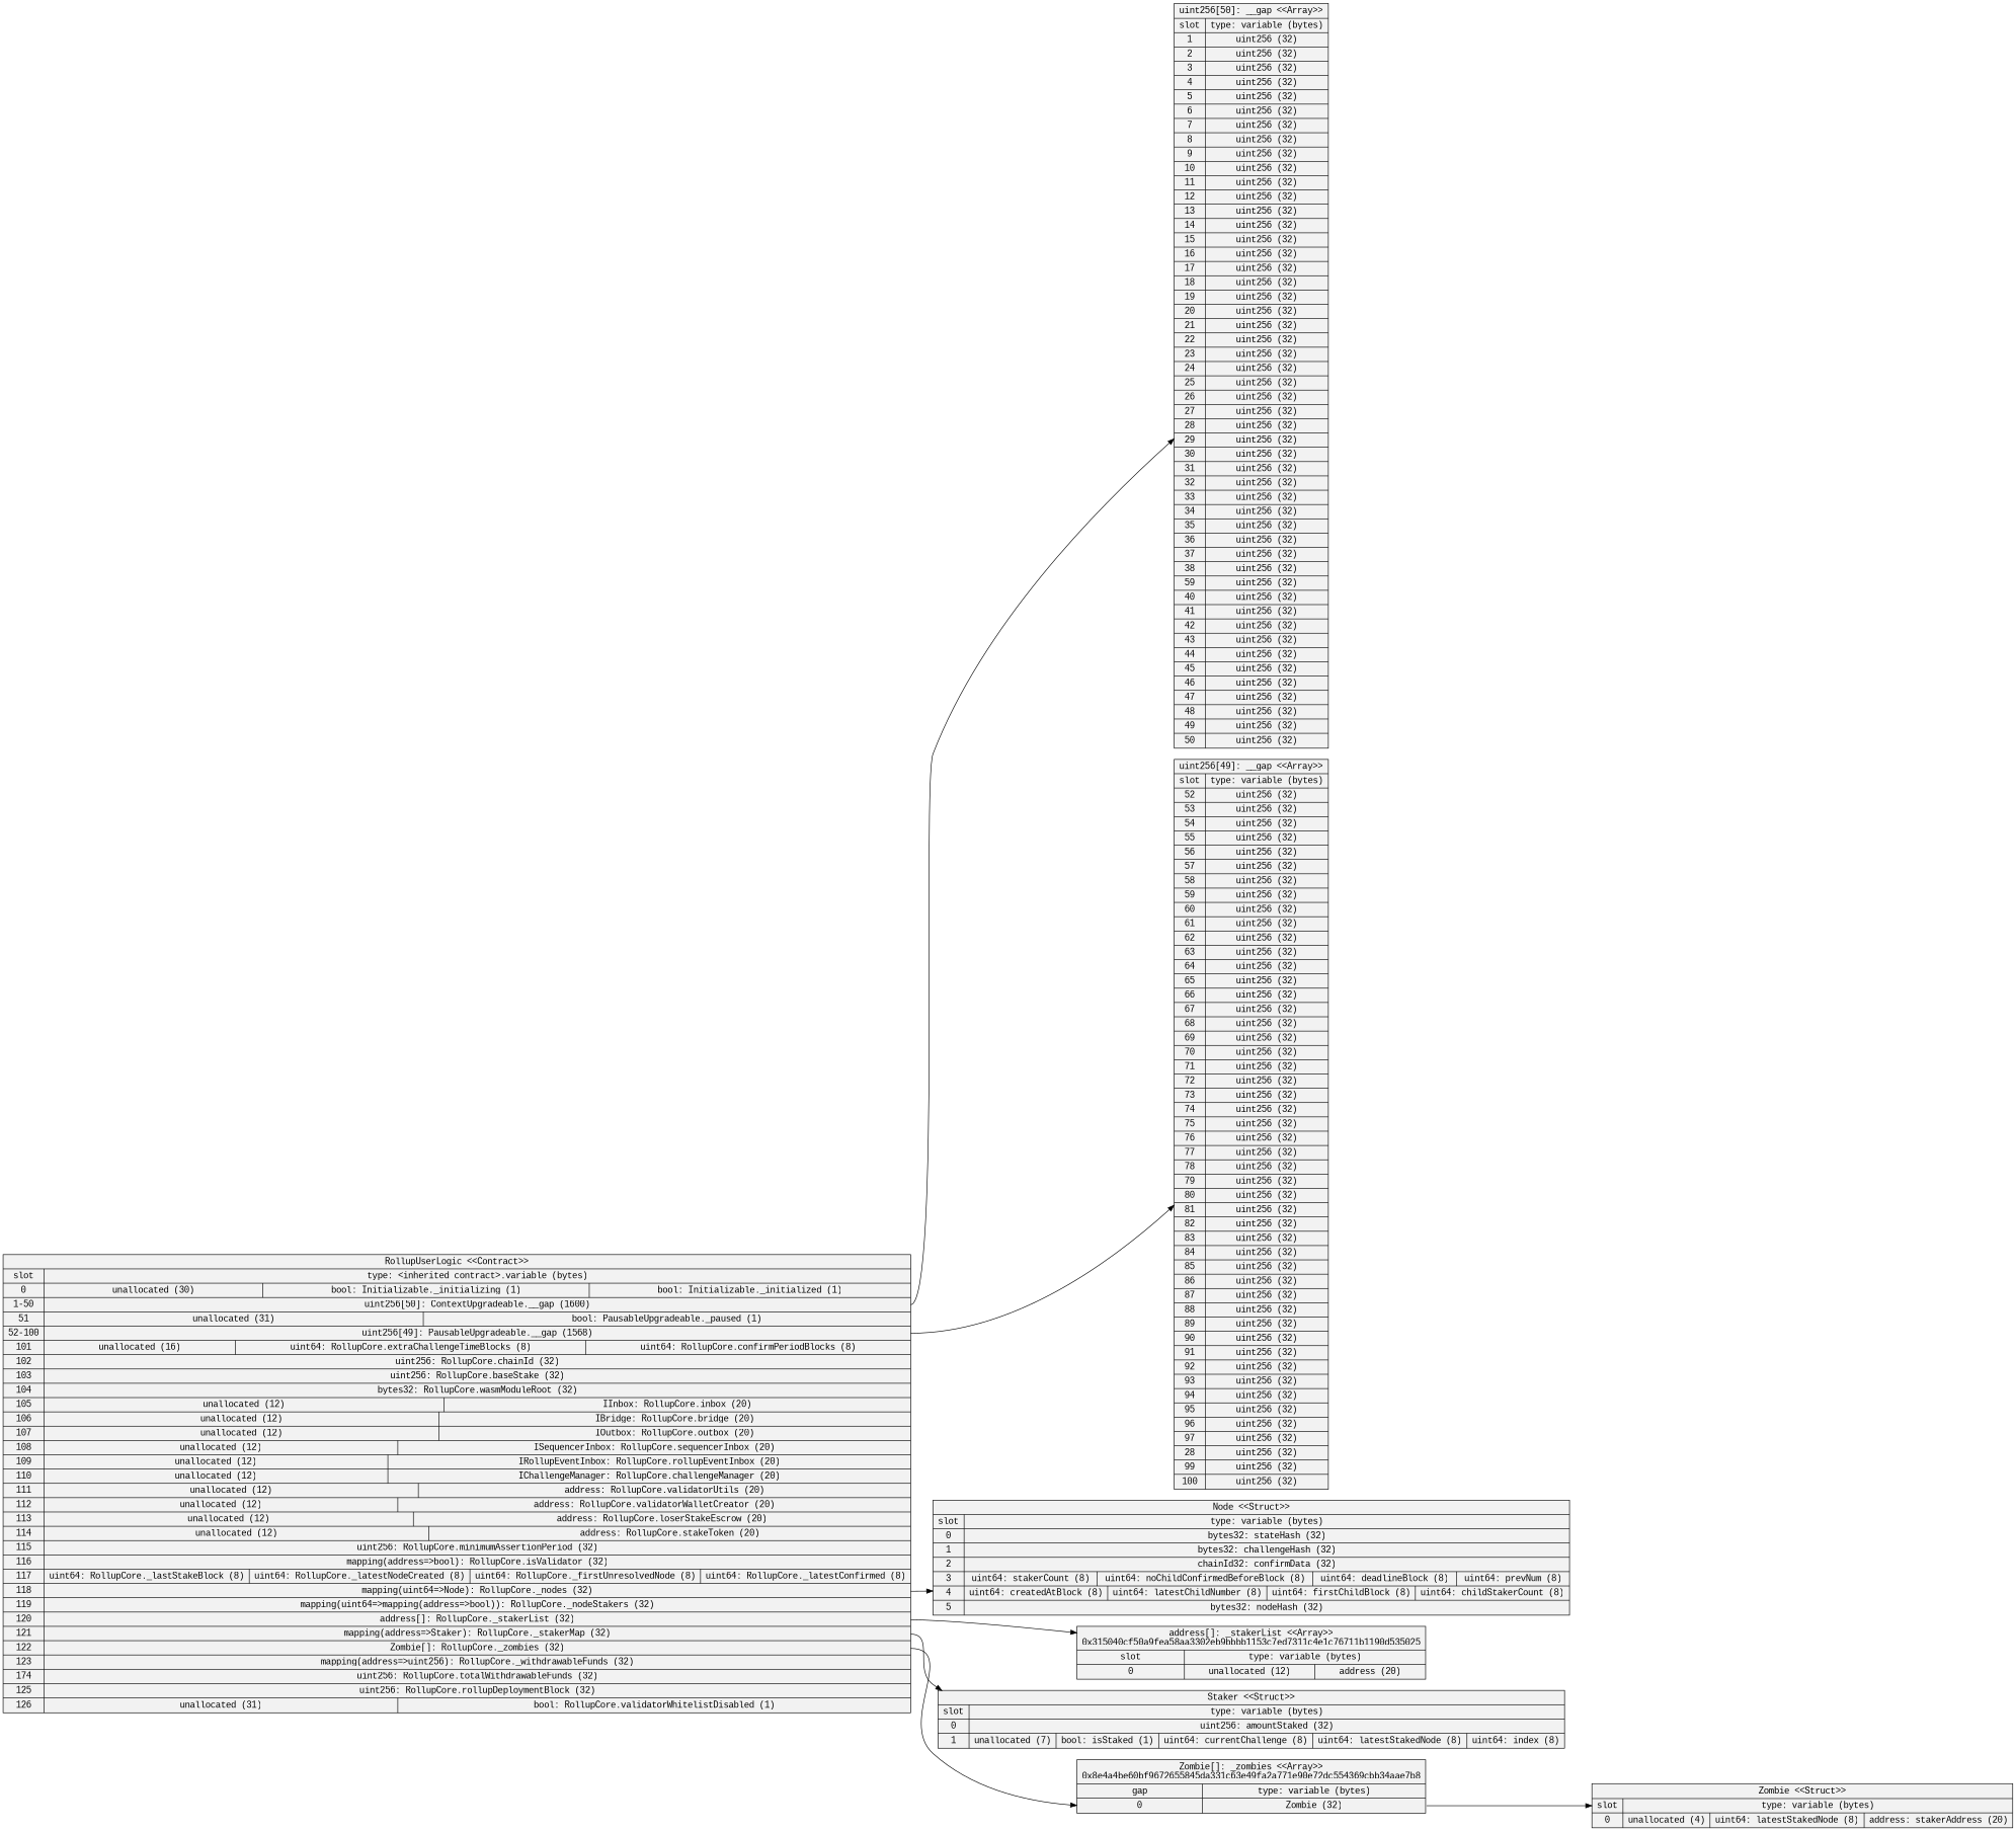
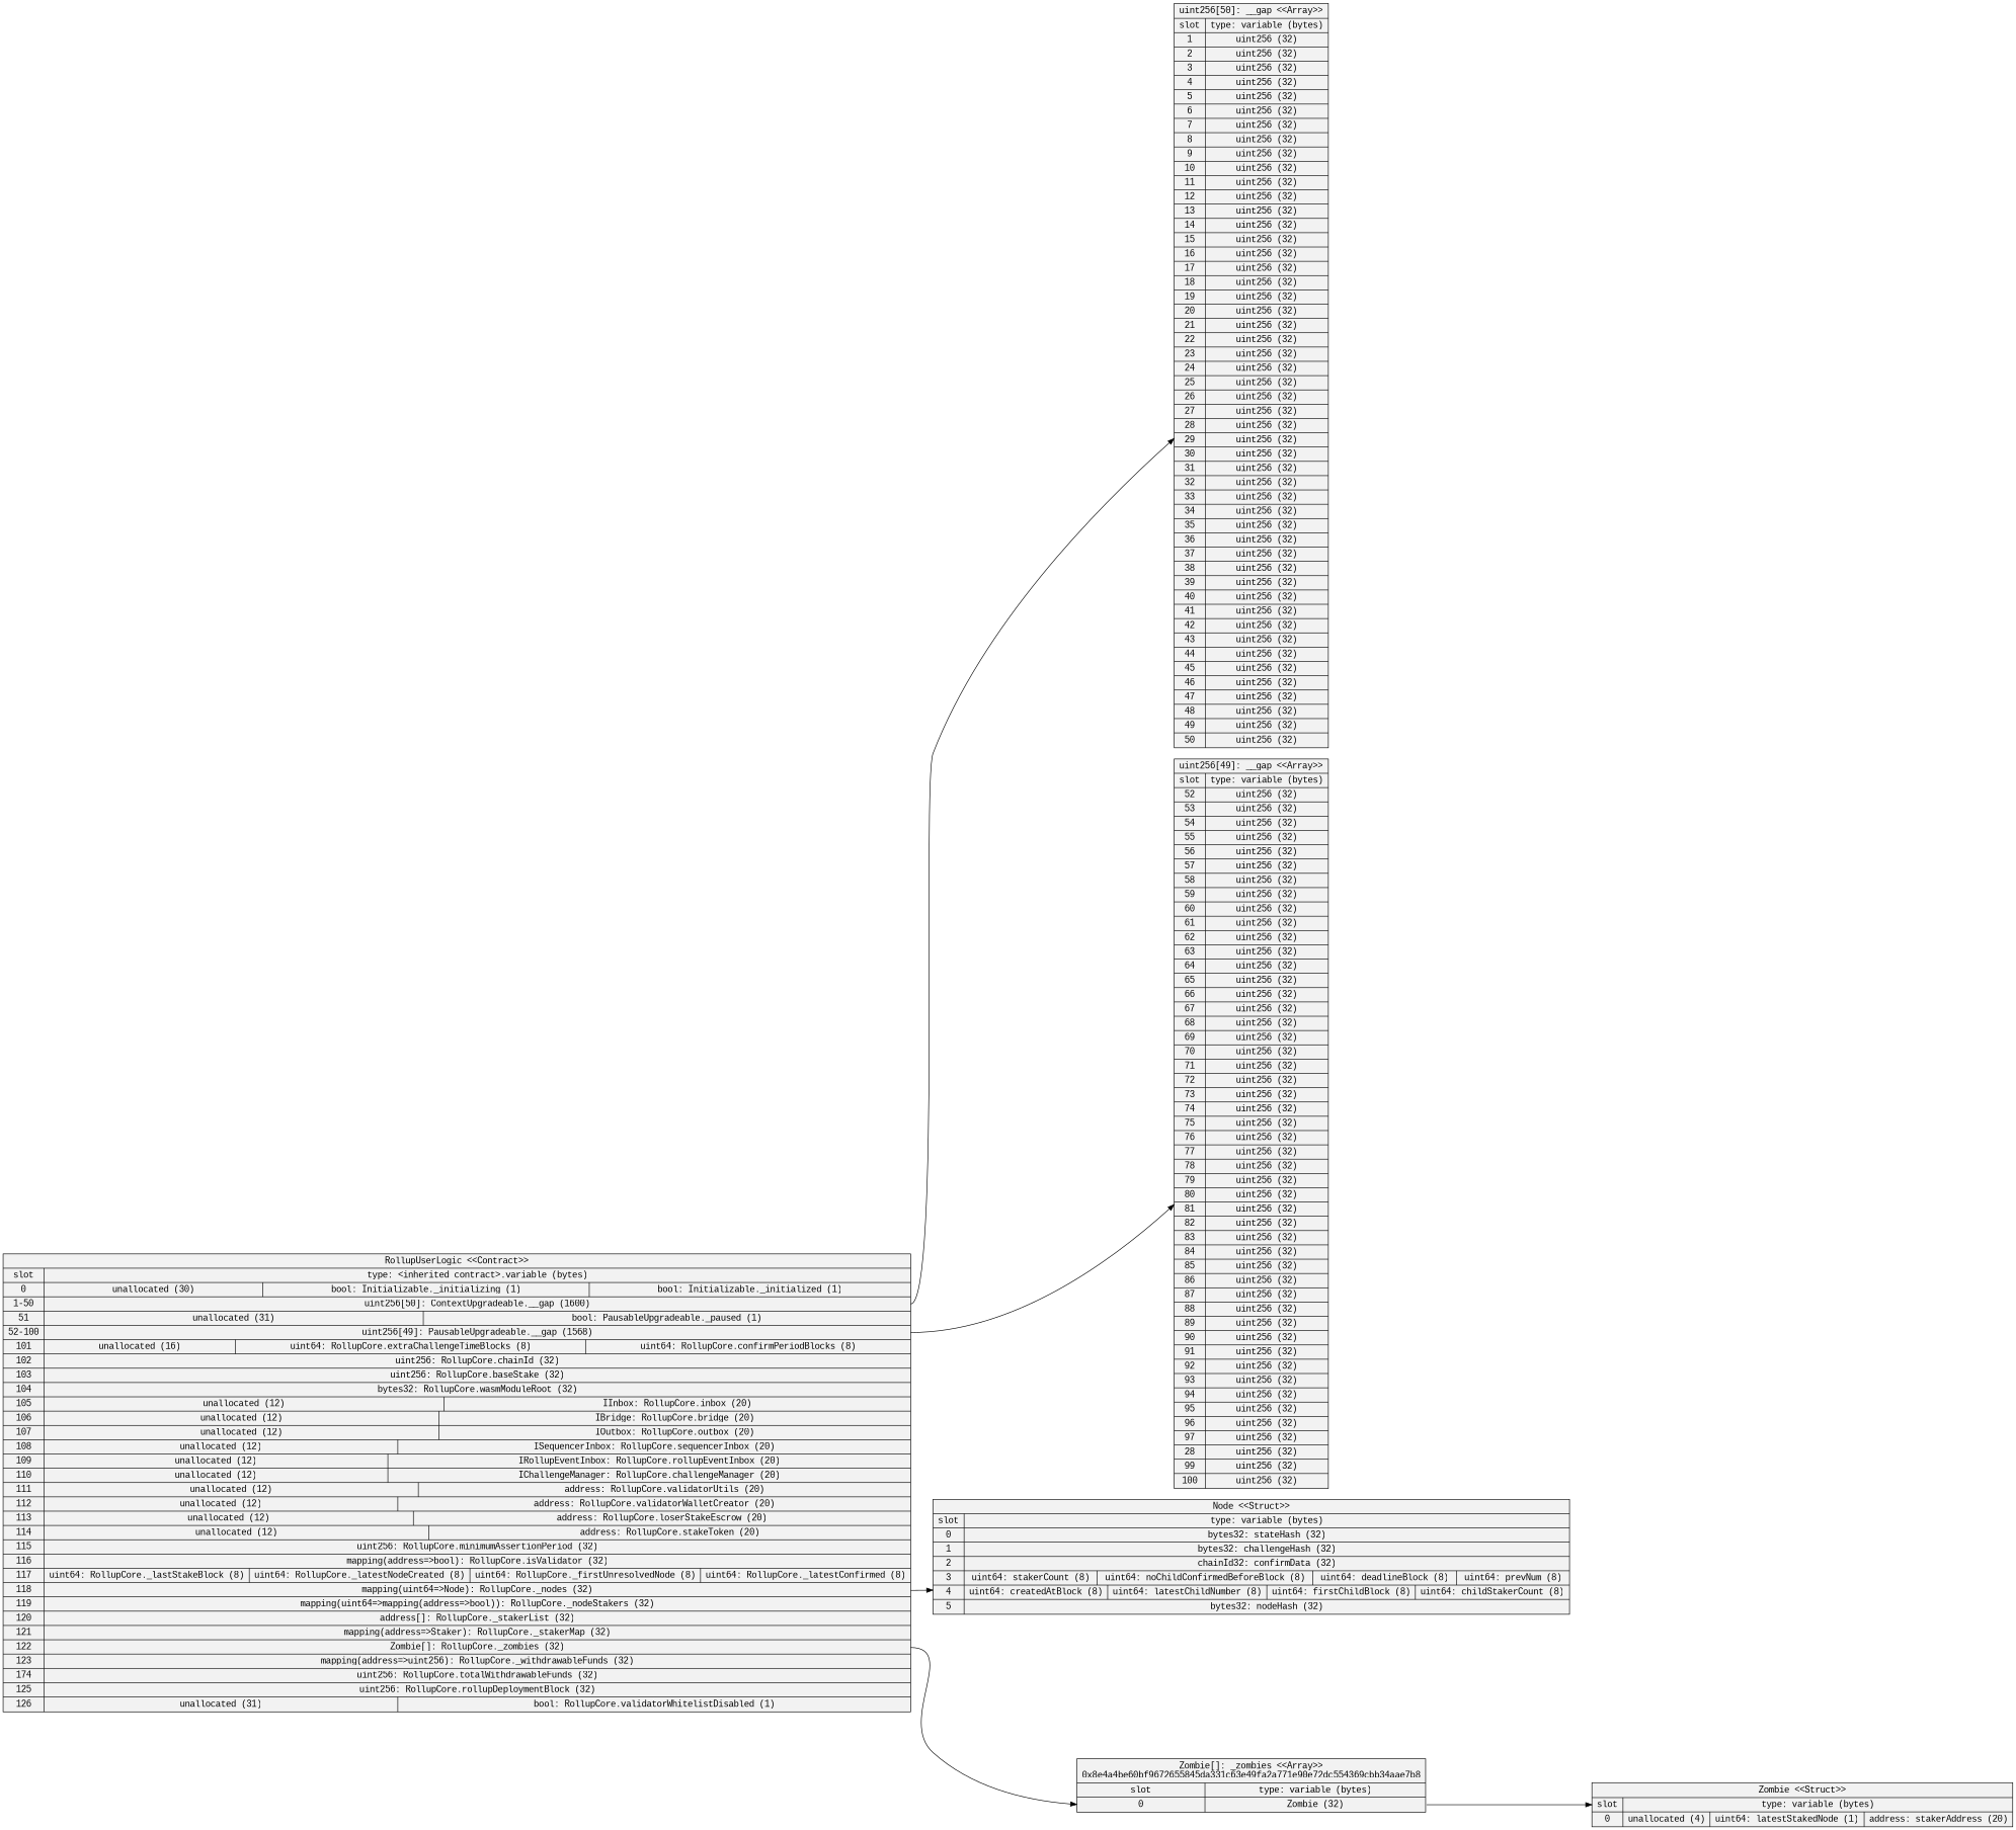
  digraph {
    arrowhead=open
    color=black
    rankdir=LR
    node [fillcolor=gray95 fontname="Courier New" shape=record style=filled]
    n1 [label="RollupUserLogic \<\<Contract\>\>\n | {{ slot| 0 | 1-50 | 51 | 52-100 | 101 | 102 | 103 | 104 | 105 | 106 | 107 | 108 | 109 | 110 | 111 | 112 | 113 | 114 | 115 | 116 | 117 | 118 | 119 | 120 | 121 | 122 | 123 | 174 | 125 | 126 } | { type: \<inherited contract\>.variable (bytes) | {  unallocated (30)  |  bool: Initializable._initializing (1)  |  bool: Initializable._initialized (1) } | { <53> uint256[50]: ContextUpgradeable.__gap (1600) } | {  unallocated (31)  |  bool: PausableUpgradeable._paused (1) } | { <104> uint256[49]: PausableUpgradeable.__gap (1568) } | {  unallocated (16)  |  uint64: RollupCore.extraChallengeTimeBlocks (8)  |  uint64: RollupCore.confirmPeriodBlocks (8) } | {  uint256: RollupCore.chainId (32) } | {  uint256: RollupCore.baseStake (32) } | {  bytes32: RollupCore.wasmModuleRoot (32) } | {  unallocated (12)  |  IInbox: RollupCore.inbox (20) } | {  unallocated (12)  |  IBridge: RollupCore.bridge (20) } | {  unallocated (12)  |  IOutbox: RollupCore.outbox (20) } | {  unallocated (12)  |  ISequencerInbox: RollupCore.sequencerInbox (20) } | {  unallocated (12)  |  IRollupEventInbox: RollupCore.rollupEventInbox (20) } | {  unallocated (12)  |  IChallengeManager: RollupCore.challengeManager (20) } | {  unallocated (12)  |  address: RollupCore.validatorUtils (20) } | {  unallocated (12)  |  address: RollupCore.validatorWalletCreator (20) } | {  unallocated (12)  |  address: RollupCore.loserStakeEscrow (20) } | {  unallocated (12)  |  address: RollupCore.stakeToken (20) } | {  uint256: RollupCore.minimumAssertionPeriod (32) } | {  mapping\(address=\>bool\): RollupCore.isValidator (32) } | {  uint64: RollupCore._lastStakeBlock (8)  |  uint64: RollupCore._latestNodeCreated (8)  |  uint64: RollupCore._firstUnresolvedNode (8)  |  uint64: RollupCore._latestConfirmed (8) } | { <138> mapping\(uint64=\>Node\): RollupCore._nodes (32) } | {  mapping\(uint64=\>mapping\(address=\>bool\)\): RollupCore._nodeStakers (32) } | { <141> address[]: RollupCore._stakerList (32) } | { <147> mapping\(address=\>Staker\): RollupCore._stakerMap (32) } | { <151> Zombie[]: RollupCore._zombies (32) } | {  mapping\(address=\>uint256\): RollupCore._withdrawableFunds (32) } | {  uint256: RollupCore.totalWithdrawableFunds (32) } | {  uint256: RollupCore.rollupDeploymentBlock (32) } | {  unallocated (31)  |  bool: RollupCore.validatorWhitelistDisabled (1) }}}"]
-   n2 [label="uint256[50]: __gap \<\<Array\>\>\n | {{ slot| 1 | 2 | 3 | 4 | 5 | 6 | 7 | 8 | 9 | 10 | 11 | 12 | 13 | 14 | 15 | 16 | 17 | 18 | 19 | 20 | 21 | 22 | 23 | 24 | 25 | 26 | 27 | 28 | 29 | 30 | 31 | 32 | 33 | 34 | 35 | 36 | 37 | 38 | 59 | 40 | 41 | 42 | 43 | 44 | 45 | 46 | 47 | 48 | 49 | 50 } | { type: variable (bytes) | {  uint256 (32) } | {  uint256 (32) } | {  uint256 (32) } | {  uint256 (32) } | {  uint256 (32) } | {  uint256 (32) } | {  uint256 (32) } | {  uint256 (32) } | {  uint256 (32) } | {  uint256 (32) } | {  uint256 (32) } | {  uint256 (32) } | {  uint256 (32) } | {  uint256 (32) } | {  uint256 (32) } | {  uint256 (32) } | {  uint256 (32) } | {  uint256 (32) } | {  uint256 (32) } | {  uint256 (32) } | {  uint256 (32) } | {  uint256 (32) } | {  uint256 (32) } | {  uint256 (32) } | {  uint256 (32) } | {  uint256 (32) } | {  uint256 (32) } | {  uint256 (32) } | {  uint256 (32) } | {  uint256 (32) } | {  uint256 (32) } | {  uint256 (32) } | {  uint256 (32) } | {  uint256 (32) } | {  uint256 (32) } | {  uint256 (32) } | {  uint256 (32) } | {  uint256 (32) } | {  uint256 (32) } | {  uint256 (32) } | {  uint256 (32) } | {  uint256 (32) } | {  uint256 (32) } | {  uint256 (32) } | {  uint256 (32) } | {  uint256 (32) } | {  uint256 (32) } | {  uint256 (32) } | {  uint256 (32) } | {  uint256 (32) }}}"]
+   n2 [label="uint256[50]: __gap \<\<Array\>\>\n | {{ slot| 1 | 2 | 3 | 4 | 5 | 6 | 7 | 8 | 9 | 10 | 11 | 12 | 13 | 14 | 15 | 16 | 17 | 18 | 19 | 20 | 21 | 22 | 23 | 24 | 25 | 26 | 27 | 28 | 29 | 30 | 31 | 32 | 33 | 34 | 35 | 36 | 37 | 38 | 39 | 40 | 41 | 42 | 43 | 44 | 45 | 46 | 47 | 48 | 49 | 50 } | { type: variable (bytes) | {  uint256 (32) } | {  uint256 (32) } | {  uint256 (32) } | {  uint256 (32) } | {  uint256 (32) } | {  uint256 (32) } | {  uint256 (32) } | {  uint256 (32) } | {  uint256 (32) } | {  uint256 (32) } | {  uint256 (32) } | {  uint256 (32) } | {  uint256 (32) } | {  uint256 (32) } | {  uint256 (32) } | {  uint256 (32) } | {  uint256 (32) } | {  uint256 (32) } | {  uint256 (32) } | {  uint256 (32) } | {  uint256 (32) } | {  uint256 (32) } | {  uint256 (32) } | {  uint256 (32) } | {  uint256 (32) } | {  uint256 (32) } | {  uint256 (32) } | {  uint256 (32) } | {  uint256 (32) } | {  uint256 (32) } | {  uint256 (32) } | {  uint256 (32) } | {  uint256 (32) } | {  uint256 (32) } | {  uint256 (32) } | {  uint256 (32) } | {  uint256 (32) } | {  uint256 (32) } | {  uint256 (32) } | {  uint256 (32) } | {  uint256 (32) } | {  uint256 (32) } | {  uint256 (32) } | {  uint256 (32) } | {  uint256 (32) } | {  uint256 (32) } | {  uint256 (32) } | {  uint256 (32) } | {  uint256 (32) } | {  uint256 (32) }}}"]
    n3 [label="uint256[49]: __gap \<\<Array\>\>\n | {{ slot| 52 | 53 | 54 | 55 | 56 | 57 | 58 | 59 | 60 | 61 | 62 | 63 | 64 | 65 | 66 | 67 | 68 | 69 | 70 | 71 | 72 | 73 | 74 | 75 | 76 | 77 | 78 | 79 | 80 | 81 | 82 | 83 | 84 | 85 | 86 | 87 | 88 | 89 | 90 | 91 | 92 | 93 | 94 | 95 | 96 | 97 | 28 | 99 | 100 } | { type: variable (bytes) | {  uint256 (32) } | {  uint256 (32) } | {  uint256 (32) } | {  uint256 (32) } | {  uint256 (32) } | {  uint256 (32) } | {  uint256 (32) } | {  uint256 (32) } | {  uint256 (32) } | {  uint256 (32) } | {  uint256 (32) } | {  uint256 (32) } | {  uint256 (32) } | {  uint256 (32) } | {  uint256 (32) } | {  uint256 (32) } | {  uint256 (32) } | {  uint256 (32) } | {  uint256 (32) } | {  uint256 (32) } | {  uint256 (32) } | {  uint256 (32) } | {  uint256 (32) } | {  uint256 (32) } | {  uint256 (32) } | {  uint256 (32) } | {  uint256 (32) } | {  uint256 (32) } | {  uint256 (32) } | {  uint256 (32) } | {  uint256 (32) } | {  uint256 (32) } | {  uint256 (32) } | {  uint256 (32) } | {  uint256 (32) } | {  uint256 (32) } | {  uint256 (32) } | {  uint256 (32) } | {  uint256 (32) } | {  uint256 (32) } | {  uint256 (32) } | {  uint256 (32) } | {  uint256 (32) } | {  uint256 (32) } | {  uint256 (32) } | {  uint256 (32) } | {  uint256 (32) } | {  uint256 (32) } | {  uint256 (32) }}}"]
    n4 [label="Node \<\<Struct\>\>\n | {{ slot| 0 | 1 | 2 | 3 | 4 | 5 } | { type: variable (bytes) | {  bytes32: stateHash (32) } | {  bytes32: challengeHash (32) } | {  chainId32: confirmData (32) } | {  uint64: stakerCount (8)  |  uint64: noChildConfirmedBeforeBlock (8)  |  uint64: deadlineBlock (8)  |  uint64: prevNum (8) } | {  uint64: createdAtBlock (8)  |  uint64: latestChildNumber (8)  |  uint64: firstChildBlock (8)  |  uint64: childStakerCount (8) } | {  bytes32: nodeHash (32) }}}"]
-   n5 [label="address[]: _stakerList \<\<Array\>\>\n0x315040cf50a9fea58aa3302eb9bbbb1153c7ed7311c4e1c76711b1190d535025 | {{ slot| 0 } | { type: variable (bytes) | {  unallocated (12)  |  address (20) }}}"]
-   n6 [label="Staker \<\<Struct\>\>\n | {{ slot| 0 | 1 } | { type: variable (bytes) | {  uint256: amountStaked (32) } | {  unallocated (7)  |  bool: isStaked (1)  |  uint64: currentChallenge (8)  |  uint64: latestStakedNode (8)  |  uint64: index (8) }}}"]
-   n7 [label="Zombie[]: _zombies \<\<Array\>\>\n0x8e4a4be60bf9672655845da331c63e49fa2a771e90e72dc554369cbb34aae7b8 | {{ gap| 0 } | { type: variable (bytes) | { <148> Zombie (32) }}}"]
-   n8 [label="Zombie \<\<Struct\>\>\n | {{ slot| 0 } | { type: variable (bytes) | {  unallocated (4)  |  uint64: latestStakedNode (8)  |  address: stakerAddress (20) }}}"]
+   n7 [label="Zombie[]: _zombies \<\<Array\>\>\n0x8e4a4be60bf9672655845da331c63e49fa2a771e90e72dc554369cbb34aae7b8 | {{ slot| 0 } | { type: variable (bytes) | { <148> Zombie (32) }}}"]
+   n8 [label="Zombie \<\<Struct\>\>\n | {{ slot| 0 } | { type: variable (bytes) | {  unallocated (4)  |  uint64: latestStakedNode (1)  |  address: stakerAddress (20) }}}"]
    n1 -> n2 [tailport=53]
    n1 -> n3 [tailport=104]
    n1 -> n4 [tailport=138]
-   n1 -> n5 [tailport=141]
-   n1 -> n6 [tailport=147]
    n1 -> n7 [tailport=151]
    n7 -> n8 [tailport=148]
  }
